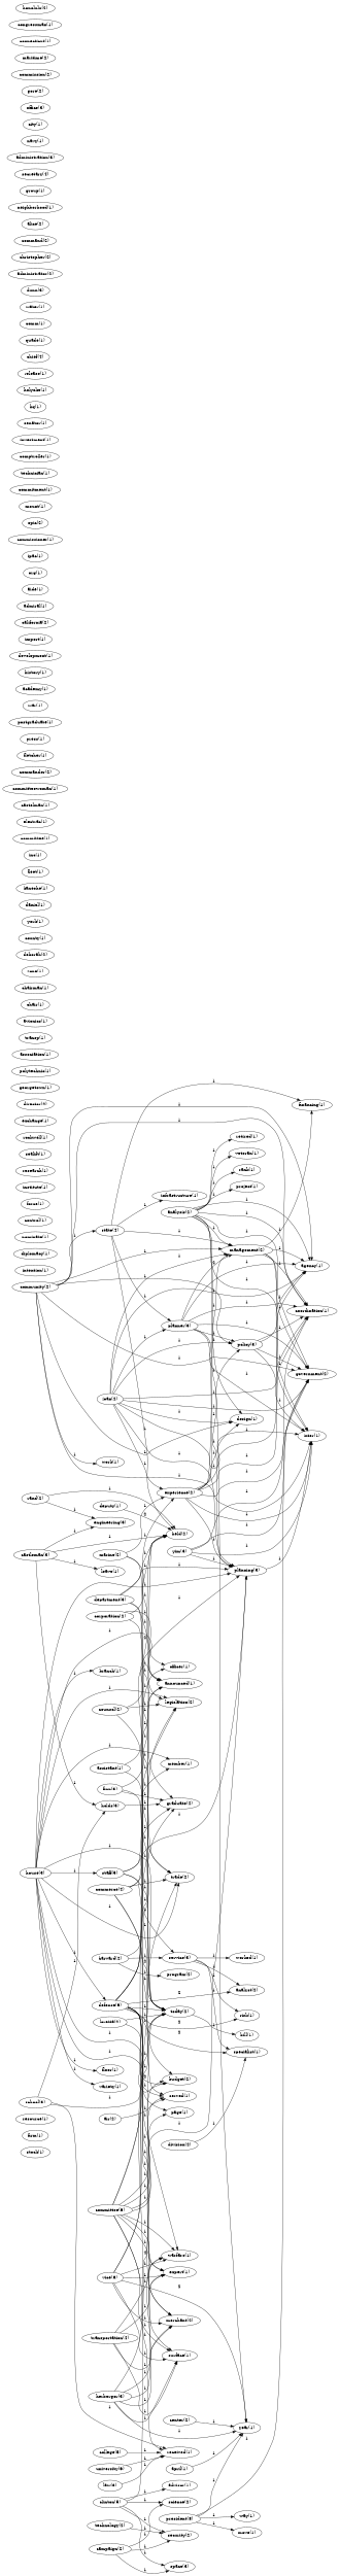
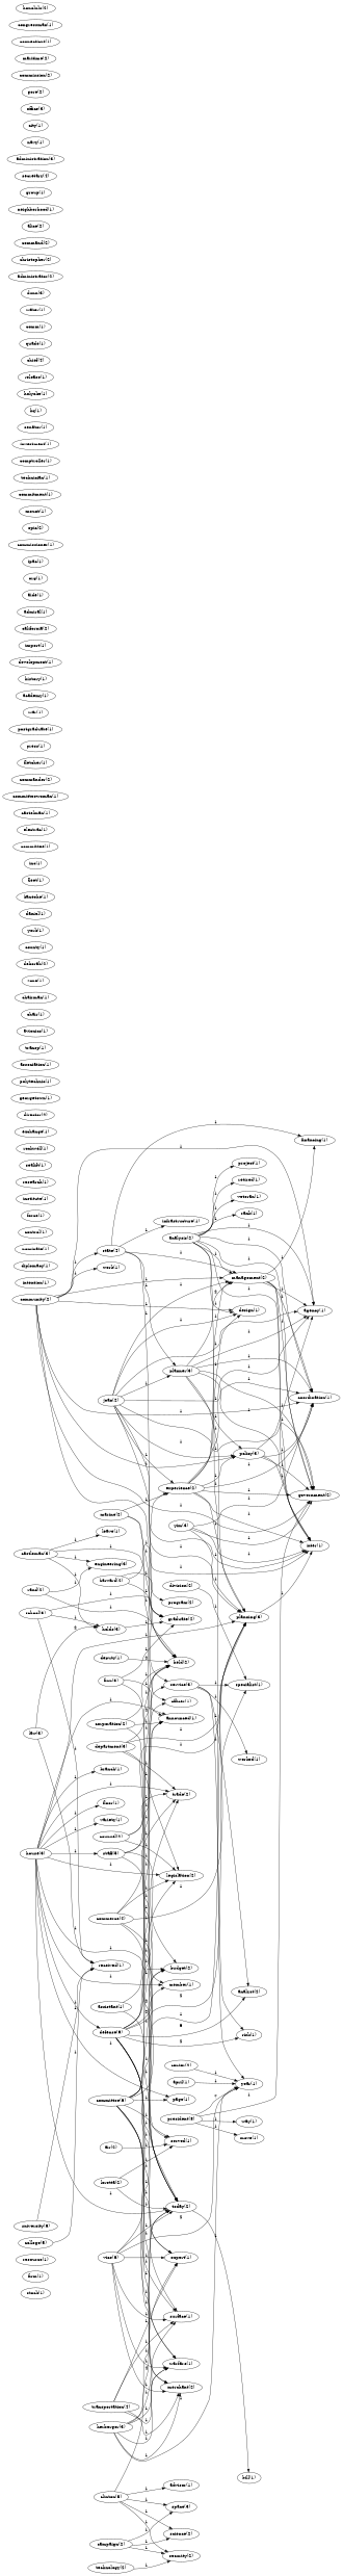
  digraph {
    rankdir=LR
    n1 [label="stock(1)"]
    n2 [label="firm(1)"]
    n3 [label="resource(1)"]
    n4 [label="castleman(3)"]
    n5 [label="leave(1)"]
    n6 [label="holds(3)"]
    n7 [label="engineering(3)"]
    n8 [label="held(2)"]
    n9 [label="graduate(4)"]
    n10 [label="intention(1)"]
    n11 [label="diplomacy(1)"]
    n12 [label="nominate(1)"]
    n13 [label="control(1)"]
    n14 [label="force(1)"]
    n15 [label="institute(1)"]
    n16 [label="research(1)"]
    n17 [label="analysis(2)"]
    n18 [label="project(1)"]
    n19 [label="retired(1)"]
    n20 [label="veteran(1)"]
    n21 [label="design(1)"]
    n22 [label="rank(1)"]
    n23 [label="management(2)"]
    n24 [label="agency(1)"]
    n25 [label="year(1)"]
    n26 [label="coordination(1)"]
    n27 [label="government(2)"]
    n28 [label="inter(1)"]
    n29 [label="financing(1)"]
    n30 [label="sealift(1)"]
    n31 [label="community(2)"]
    n32 [label="work(1)"]
    n33 [label="state(4)"]
    n34 [label="policy(3)"]
    n35 [label="planner(3)"]
    n36 [label="infrastructure(1)"]
    n37 [label="planning(3)"]
    n38 [label="rockwell(1)"]
    n39 [label="marine(2)"]
    n40 [label="officer(1)"]
    n41 [label="experience(2)"]
    n42 [label="exchange(1)"]
    n43 [label="director(2)"]
    n44 [label="georgetown(1)"]
    n45 [label="house(3)"]
    n46 [label="floor(1)"]
    n47 [label="variety(1)"]
    n48 [label="defense(9)"]
    n49 [label="branch(1)"]
    n50 [label="staff(5)"]
    n51 [label="announced(1)"]
    n52 [label="budget(2)"]
    n53 [label="page(1)"]
    n54 [label="today(2)"]
    n55 [label="legislation(2)"]
    n56 [label="member(1)"]
    n57 [label="trade(2)"]
    n58 [label="risk(1)"]
    n59 [label="analyst(2)"]
    n60 [label="warfare(1)"]
    n61 [label="merchant(2)"]
    n62 [label="expert(1)"]
    n63 [label="surface(1)"]
    n64 [label="specialist(1)"]
    n65 [label="service(3)"]
    n66 [label="bill(1)"]
    n67 [label="worked(1)"]
    n68 [label="polytechnic(1)"]
    n69 [label="association(1)"]
    n70 [label="harvard(2)"]
    n71 [label="program(2)"]
    n72 [label="rand(2)"]
    n73 [label="transp(1)"]
    n74 [label="avionics(1)"]
    n75 [label="chair(1)"]
    n76 [label="corporation(2)"]
    n77 [label="chairman(1)"]
    n78 [label="zone(1)"]
    n79 [label="deborah(2)"]
    n80 [label="county(1)"]
    n81 [label="school(3)"]
    n82 [label="received(1)"]
    n83 [label="department(3)"]
    n84 [label="york(1)"]
    n85 [label="daniel(1)"]
    n86 [label="kaneohe(1)"]
    n87 [label="finn(3)"]
    n88 [label="assistant(1)"]
    n89 [label="law(3)"]
    n90 [label="joan(2)"]
    n91 [label="fleet(1)"]
    n92 [label="inc(1)"]
    n93 [label="committee(1)"]
    n94 [label="electrac(1)"]
    n95 [label="castelman(1)"]
    n96 [label="committeewoman(1)"]
    n97 [label="deputy(1)"]
    n98 [label="commander(2)"]
    n99 [label="fletcher(1)"]
    n100 [label="press(1)"]
    n101 [label="counsel(2)"]
    n102 [label="postgraduate(1)"]
    n103 [label="technology(2)"]
    n104 [label="security(2)"]
    n105 [label="commerce(4)"]
    n106 [label="served(1)"]
    n107 [label="war(1)"]
    n108 [label="academy(1)"]
    n109 [label="history(1)"]
    n110 [label="vice(6)"]
    n111 [label="development(1)"]
    n112 [label="import(1)"]
    n113 [label="california(2)"]
    n114 [label="admiral(1)"]
    n115 [label="college(5)"]
    n116 [label="aide(1)"]
    n117 [label="loretta(2)"]
    n118 [label="org(1)"]
    n119 [label="center(2)"]
    n120 [label="ipac(1)"]
    n121 [label="commissioner(1)"]
    n122 [label="clinton(5)"]
    n123 [label="science(2)"]
    n124 [label="space(3)"]
    n125 [label="advisor(1)"]
    n126 [label="opic(2)"]
    n127 [label="mount(1)"]
    n128 [label="commitment(1)"]
    n129 [label="technician(1)"]
    n130 [label="university(6)"]
    n131 [label="comptroller(1)"]
    n132 [label="investment(1)"]
    n133 [label="senator(1)"]
    n134 [label="herberger(3)"]
    n135 [label="air(2)"]
    n136 [label="hq(1)"]
    n137 [label="holyoke(1)"]
    n138 [label="committee(6)"]
    n139 [label="release(1)"]
    n140 [label="chief(4)"]
    n141 [label="quade(1)"]
    n142 [label="comm(1)"]
    n143 [label="water(1)"]
    n144 [label="dunn(3)"]
    n145 [label="campaign(2)"]
    n146 [label="administrator(2)"]
    n147 [label="transportation(4)"]
    n148 [label="christopher(2)"]
    n149 [label="command(2)"]
    n150 [label="april(1)"]
    n151 [label="yim(3)"]
    n152 [label="alice(2)"]
    n153 [label="neighborhood(1)"]
    n154 [label="group(1)"]
    n155 [label="president(8)"]
    n156 [label="way(1)"]
    n157 [label="move(1)"]
    n158 [label="secretary(4)"]
    n159 [label="administration(3)"]
    n160 [label="navy(1)"]
    n161 [label="city(1)"]
    n162 [label="office(3)"]
    n163 [label="division(2)"]
    n164 [label="gore(2)"]
    n165 [label="commission(2)"]
    n166 [label="maritime(2)"]
    n167 [label="connecticut(1)"]
    n168 [label="congressman(1)"]
    n169 [label="honolulu(2)"]
    n4 -> n5 [label=1]
    n4 -> n6 [label=1]
    n4 -> n7 [label=1]
    n4 -> n8 [label=1]
    n6 -> n9 [label=1]
    n17 -> n18 [label=1]
    n17 -> n19 [label=1]
    n17 -> n20 [label=1]
    n17 -> n21 [label=1]
    n17 -> n22 [label=1]
    n17 -> n23 [label=1]
    n17 -> n24 [label=1]
    n17 -> n25 [label=1]
    n17 -> n26 [label=1]
    n17 -> n27 [label=1]
    n17 -> n28 [label=1]
    n23 -> n24 [label=1]
    n23 -> n26 [label=1]
    n23 -> n27 [label=1]
    n23 -> n28 [label=1]
    n23 -> n29 [label=1]
    n31 -> n21 [label=1]
    n31 -> n23 [label=1]
    n31 -> n24 [label=1]
    n31 -> n26 [label=1]
    n31 -> n27 [label=1]
    n31 -> n28 [label=1]
    n31 -> n32 [label=1]
    n31 -> n33 [label=1]
    n31 -> n34 [label=1]
    n33 -> n8 [label=1]
    n33 -> n23 [label=1]
    n33 -> n29 [label=1]
    n33 -> n35 [label=1]
    n33 -> n36 [label=1]
    n34 -> n24 [label=1]
    n34 -> n26 [label=1]
    n34 -> n27 [label=1]
    n34 -> n28 [label=1]
    n35 -> n23 [label=2]
    n35 -> n24 [label=1]
    n35 -> n26 [label=1]
    n35 -> n27 [label=1]
    n35 -> n28 [label=1]
    n35 -> n34 [label=1]
    n35 -> n37 [label=1]
    n37 -> n28 [label=1]
    n39 -> n9 [label=1]
    n39 -> n40 [label=1]
    n39 -> n41 [label=1]
    n41 -> n21 [label=1]
    n41 -> n23 [label=1]
    n41 -> n24 [label=1]
    n41 -> n26 [label=1]
    n41 -> n27 [label=1]
    n41 -> n28 [label=1]
    n41 -> n34 [label=1]
    n41 -> n37 [label=1]
    n45 -> n37 [label=1]
    n45 -> n46 [label=1]
    n45 -> n47 [label=1]
    n45 -> n48 [label=1]
    n45 -> n49 [label=1]
    n45 -> n50 [label=1]
    n45 -> n51 [label=1]
    n45 -> n52 [label=1]
    n45 -> n53 [label=1]
    n45 -> n54 [label=1]
    n45 -> n55 [label=1]
    n45 -> n56 [label=1]
    n45 -> n57 [label=1]
    n48 -> n40 [label=1]
    n48 -> n41 [label=1]
    n48 -> n51 [label=1]
    n48 -> n52 [label=2]
    n48 -> n54 [label=1]
    n48 -> n58 [label=2]
-   n48 -> n59 [label=2]
+   n48 -> n59 [label=6]
    n48 -> n60 [label=1]
    n48 -> n61 [label=1]
    n48 -> n62 [label=1]
    n48 -> n63 [label=1]
    n48 -> n64 [label=2]
    n50 -> n8 [label=2]
    n50 -> n52 [label=1]
    n50 -> n56 [label=1]
    n50 -> n65 [label=1]
    n54 -> n66 [label=1]
    n65 -> n58 [label=1]
    n65 -> n59 [label=1]
    n65 -> n64 [label=1]
    n65 -> n67 [label=1]
    n70 -> n9 [label=1]
    n70 -> n65 [label=1]
    n70 -> n71 [label=1]
    n72 -> n7 [label=1]
    n72 -> n8 [label=1]
    n76 -> n8 [label=1]
    n76 -> n51 [label=1]
    n76 -> n54 [label=1]
    n81 -> n6 [label=1]
    n81 -> n9 [label=1]
    n81 -> n82 [label=1]
    n83 -> n8 [label=1]
    n83 -> n37 [label=1]
    n83 -> n55 [label=1]
    n83 -> n57 [label=1]
    n87 -> n9 [label=1]
    n87 -> n51 [label=1]
    n87 -> n54 [label=1]
    n88 -> n51 [label=1]
    n88 -> n54 [label=1]
+   n89 -> n6 [label=2]
    n89 -> n82 [label=1]
    n90 -> n21 [label=1]
    n90 -> n23 [label=1]
    n90 -> n24 [label=1]
    n90 -> n26 [label=1]
    n90 -> n27 [label=1]
    n90 -> n28 [label=1]
    n90 -> n34 [label=1]
    n90 -> n35 [label=1]
    n90 -> n37 [label=1]
    n90 -> n41 [label=1]
    n97 -> n8 [label=2]
    n101 -> n37 [label=1]
    n101 -> n55 [label=1]
    n101 -> n57 [label=1]
    n103 -> n104 [label=1]
    n105 -> n37 [label=1]
    n105 -> n54 [label=2]
    n105 -> n55 [label=1]
    n105 -> n57 [label=1]
    n105 -> n106 [label=1]
    n110 -> n8 [label=1]
    n110 -> n25 [label=2]
    n110 -> n54 [label=1]
    n110 -> n60 [label=1]
    n110 -> n61 [label=1]
    n110 -> n62 [label=1]
    n110 -> n63 [label=1]
    n115 -> n82 [label=1]
    n117 -> n54 [label=1]
    n117 -> n106 [label=1]
    n119 -> n25 [label=1]
    n122 -> n54 [label=4]
    n122 -> n104 [label=1]
    n122 -> n123 [label=1]
    n122 -> n124 [label=1]
    n122 -> n125 [label=1]
    n130 -> n82 [label=1]
    n134 -> n25 [label=1]
    n134 -> n54 [label=1]
    n134 -> n60 [label=1]
    n134 -> n61 [label=1]
    n134 -> n62 [label=1]
    n134 -> n63 [label=1]
    n135 -> n106 [label=1]
    n138 -> n37 [label=1]
    n138 -> n52 [label=1]
    n138 -> n53 [label=1]
    n138 -> n55 [label=1]
-   n138 -> n82 [label=1]
+   n138 -> n56 [label=1]
    n138 -> n57 [label=1]
    n138 -> n60 [label=1]
    n138 -> n61 [label=1]
    n138 -> n62 [label=1]
    n138 -> n63 [label=1]
    n138 -> n106 [label=1]
    n145 -> n104 [label=1]
    n145 -> n123 [label=1]
    n145 -> n124 [label=1]
    n147 -> n60 [label=1]
    n147 -> n61 [label=1]
    n147 -> n62 [label=1]
    n147 -> n63 [label=1]
    n150 -> n25 [label=1]
    n151 -> n26 [label=1]
    n151 -> n27 [label=1]
    n151 -> n28 [label=1]
    n151 -> n37 [label=1]
-   n155 -> n25 [label=1]
+   n155 -> n25 [label=7]
    n155 -> n27 [label=1]
    n155 -> n156 [label=1]
    n155 -> n157 [label=1]
    n163 -> n64 [label=1]
  }
